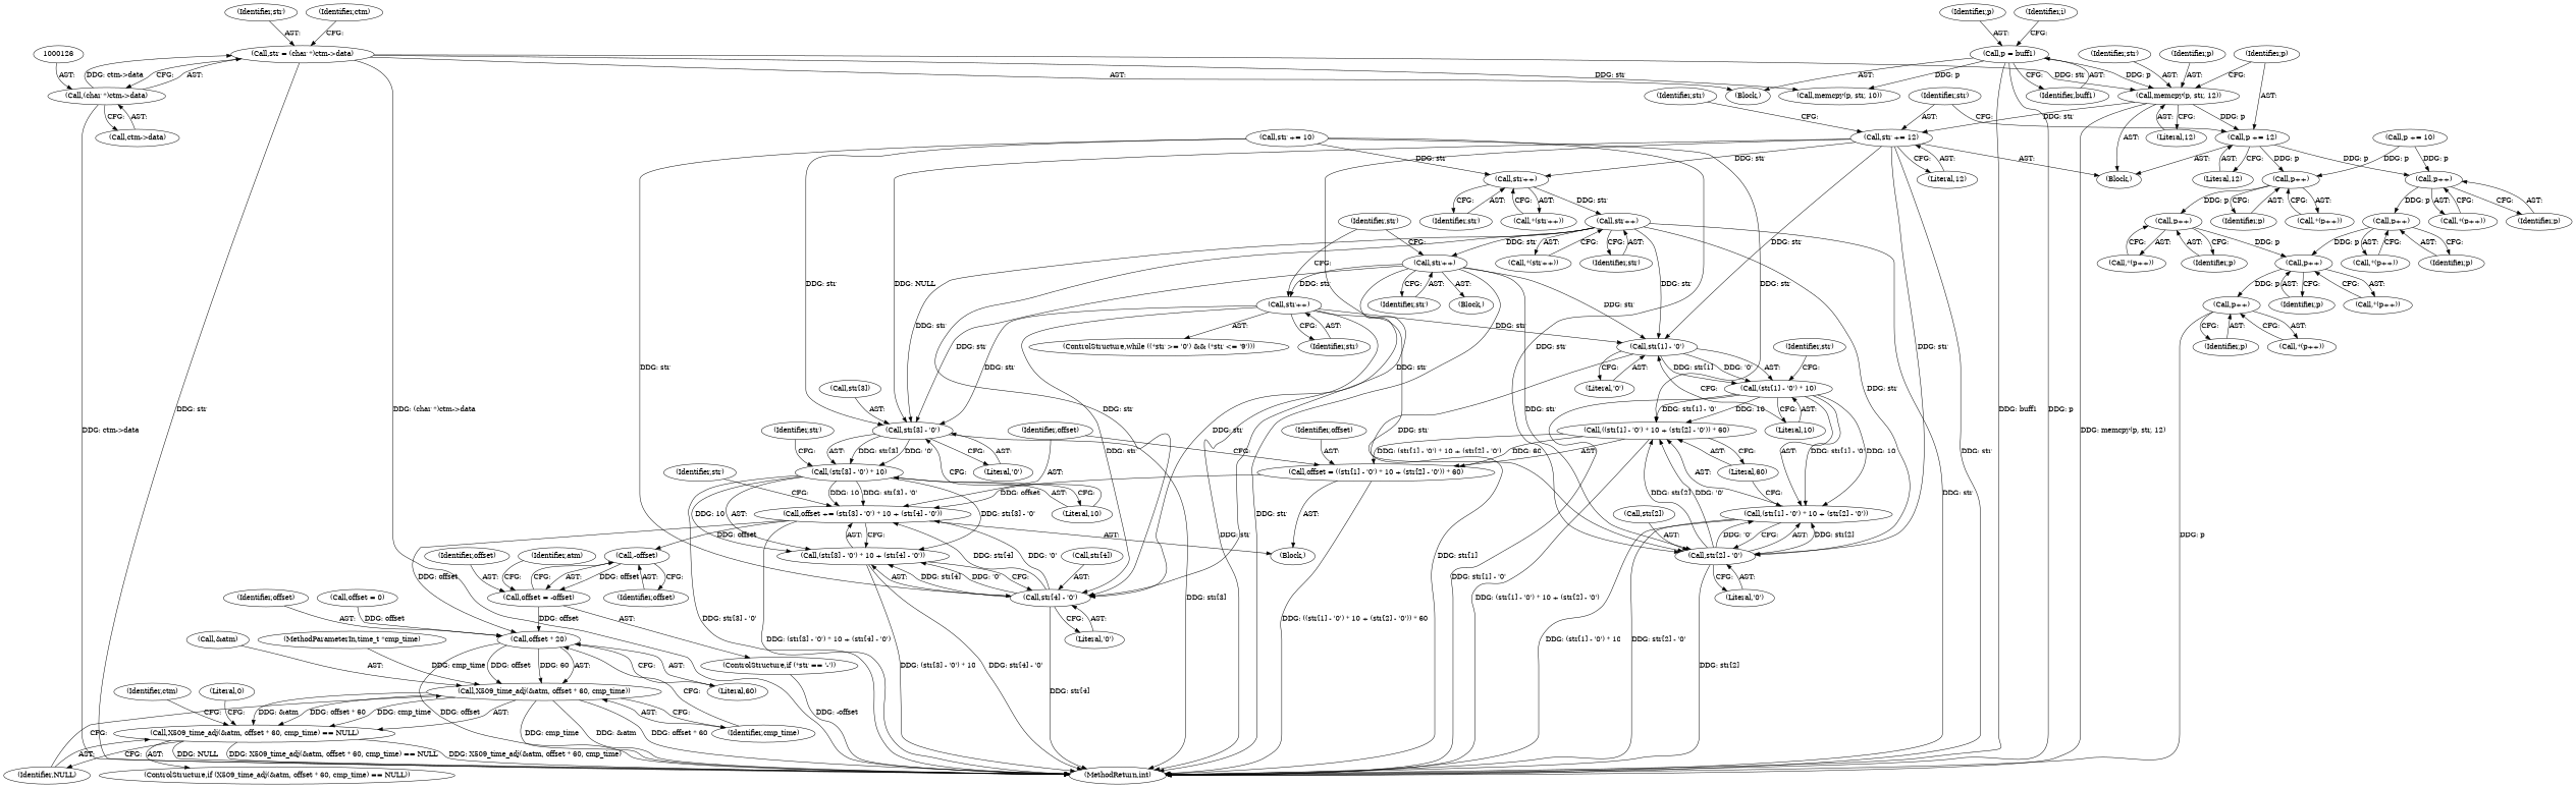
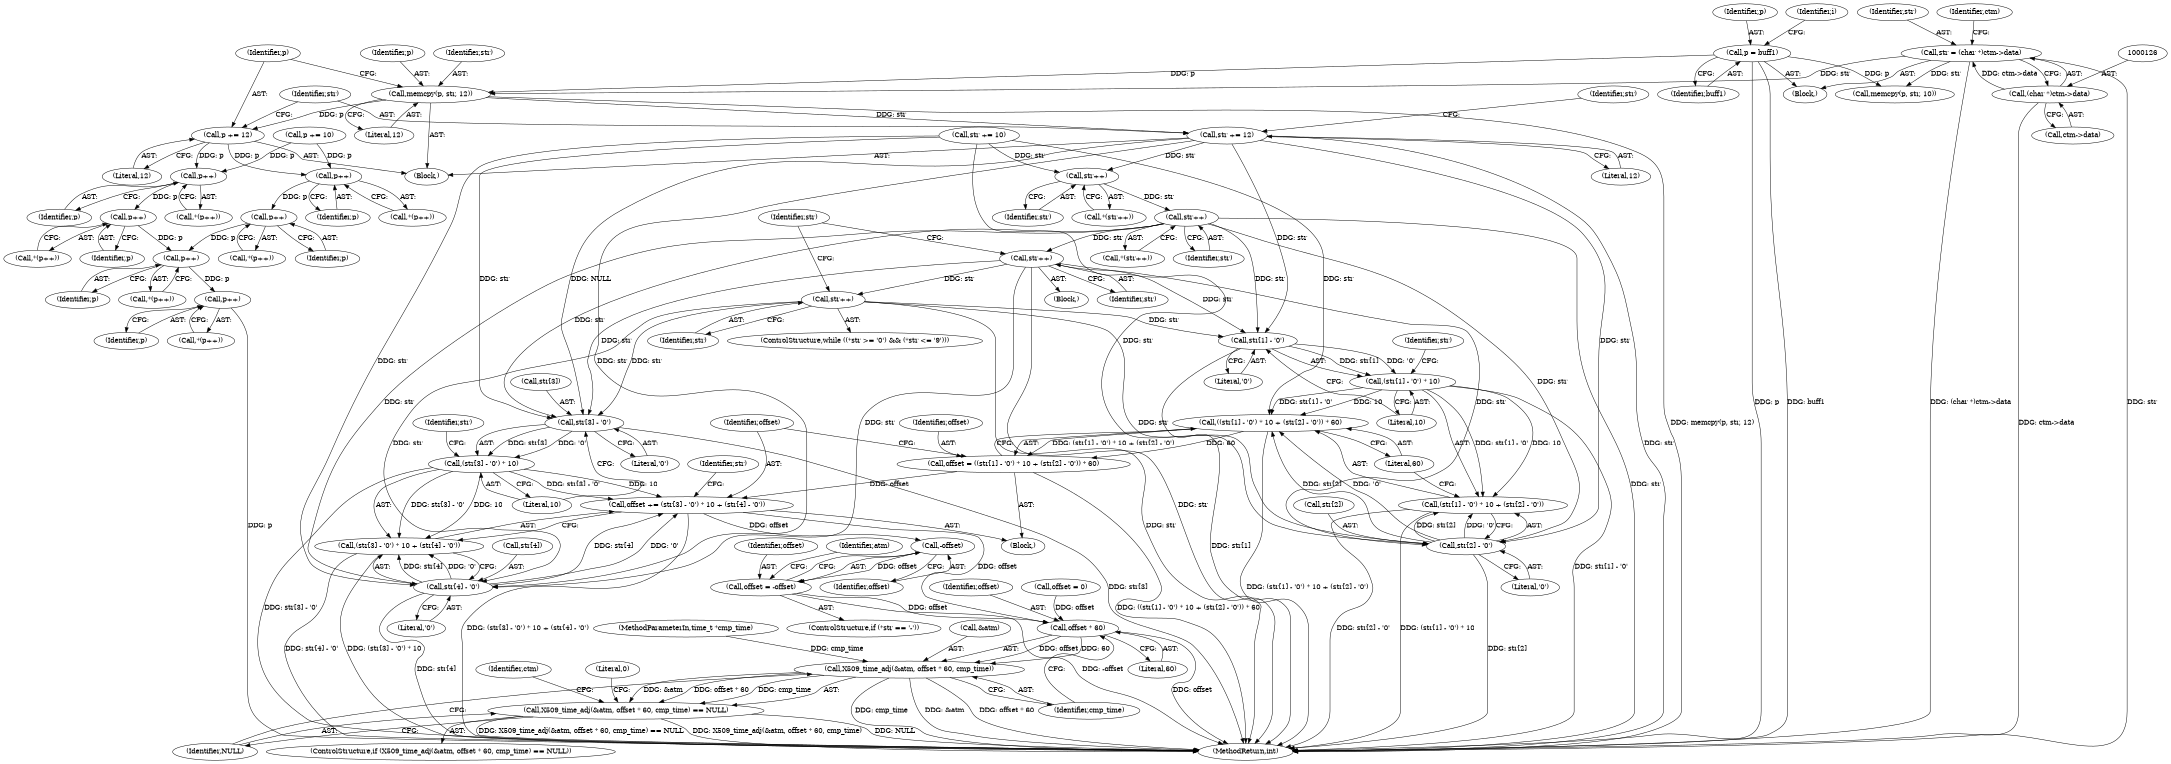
  digraph {
    n1 [label="(Call,memcpy(p, str, 12))"]
    n2 [label="(Call,p += 12)"]
    n3 [label="(Call,str += 12)"]
    n4 [label="(Block,)"]
    n5 [label="(MethodReturn,int)"]
    n6 [label="(Literal,12)"]
    n7 [label="(Call,p++)"]
    n8 [label="(Call,p++)"]
    n9 [label="(Literal,12)"]
    n10 [label="(Call,str++)"]
    n11 [label="(Call,str[1] - '0')"]
    n12 [label="(Call,str[2] - '0')"]
    n13 [label="(Call,str[3] - '0')"]
    n14 [label="(Call,str[4] - '0')"]
    n15 [label="(Literal,12)"]
    n16 [label="(Call,p = buff1)"]
    n17 [label="(Block,)"]
    n18 [label="(Call,memcpy(p, str, 10))"]
    n19 [label="(Identifier,buff1)"]
    n20 [label="(Call,str = (char *)ctm->data)"]
    n21 [label="(Call,(char *)ctm->data)"]
    n22 [label="(Call,ctm->data)"]
    n23 [label="(Call,p++)"]
    n24 [label="(Call,*(p++))"]
    n25 [label="(Identifier,p)"]
    n26 [label="(Call,p++)"]
    n27 [label="(Call,*(p++))"]
    n28 [label="(Identifier,p)"]
    n29 [label="(Call,p++)"]
    n30 [label="(Identifier,p)"]
    n31 [label="(Call,*(p++))"]
    n32 [label="(Call,p++)"]
    n33 [label="(Identifier,p)"]
    n34 [label="(Call,*(p++))"]
    n35 [label="(Call,*(p++))"]
    n36 [label="(Identifier,p)"]
    n37 [label="(Identifier,p)"]
    n38 [label="(Call,*(p++))"]
    n39 [label="(Call,str++)"]
    n40 [label="(Identifier,str)"]
    n41 [label="(Call,*(str++))"]
    n42 [label="(Call,(str[1] - '0') * 10)"]
    n43 [label="(Literal,'0')"]
    n44 [label="(Call,((str[1] - '0') * 10 + (str[2] - '0')) * 60)"]
    n45 [label="(Call,(str[1] - '0') * 10 + (str[2] - '0'))"]
    n46 [label="(Literal,'0')"]
    n47 [label="(Call,(str[3] - '0') * 10)"]
    n48 [label="(Literal,'0')"]
    n49 [label="(Call,offset += (str[3] - '0') * 10 + (str[4] - '0'))"]
    n50 [label="(Call,(str[3] - '0') * 10 + (str[4] - '0'))"]
    n51 [label="(Literal,'0')"]
    n52 [label="(Call,str++)"]
    n53 [label="(Identifier,str)"]
    n54 [label="(Call,*(str++))"]
    n55 [label="(Call,str++)"]
    n56 [label="(Block,)"]
    n57 [label="(Identifier,str)"]
    n58 [label="(Identifier,str)"]
    n59 [label="(ControlStructure,while ((*str >= '0') && (*str <= '9')))"]
    n60 [label="(Literal,10)"]
    n61 [label="(Call,offset = ((str[1] - '0') * 10 + (str[2] - '0')) * 60)"]
    n62 [label="(Literal,60)"]
    n63 [label="(Block,)"]
    n64 [label="(Call,-offset)"]
-   n65 [label="(Call,offset * 20)"]
+   n65 [label="(Call,offset * 60)"]
    n66 [label="(Call,offset = -offset)"]
    n67 [label="(Identifier,offset)"]
    n68 [label="(Call,X509_time_adj(&atm, offset * 60, cmp_time))"]
    n69 [label="(Literal,60)"]
    n70 [label="(ControlStructure,if (*str == '-'))"]
    n71 [label="(Call,X509_time_adj(&atm, offset * 60, cmp_time) == NULL)"]
    n72 [label="(Identifier,cmp_time)"]
    n73 [label="(ControlStructure,if (X509_time_adj(&atm, offset * 60, cmp_time) == NULL))"]
    n74 [label="(Identifier,NULL)"]
    n75 [label="(Literal,10)"]
    n76 [label="(Call,str[2])"]
    n77 [label="(Identifier,str)"]
    n78 [label="(MethodParameterIn,time_t *cmp_time)"]
    n79 [label="(Call,str[4])"]
    n80 [label="(Identifier,p)"]
    n81 [label="(Identifier,ctm)"]
    n82 [label="(Identifier,atm)"]
    n83 [label="(Literal,0)"]
    n84 [label="(Identifier,str)"]
    n85 [label="(Call,offset = 0)"]
    n86 [label="(Identifier,str)"]
    n87 [label="(Identifier,offset)"]
    n88 [label="(Identifier,p)"]
    n89 [label="(Call,str += 10)"]
    n90 [label="(Identifier,i)"]
    n91 [label="(Identifier,str)"]
    n92 [label="(Identifier,p)"]
    n93 [label="(Identifier,offset)"]
    n94 [label="(Call,p += 10)"]
    n95 [label="(Identifier,offset)"]
    n96 [label="(Identifier,str)"]
    n97 [label="(Identifier,str)"]
    n98 [label="(Identifier,offset)"]
    n99 [label="(Call,&atm)"]
    n100 [label="(Call,str[3])"]
    n101 [label="(Identifier,str)"]
    n102 [label="(Identifier,ctm)"]
    n103 [label="(Identifier,str)"]
    1000126
    n1 -> n2 [label="DDG: p"]
    n1 -> n3 [label="DDG: str"]
    n1 -> n4 [label="AST: "]
    n1 -> n5 [label="DDG: memcpy(p, str, 12)"]
    n1 -> n6 [label="CFG: "]
    n2 -> n4 [label="AST: "]
    n2 -> n7 [label="DDG: p"]
    n2 -> n8 [label="DDG: p"]
    n2 -> n9 [label="CFG: "]
    n3 -> n4 [label="AST: "]
    n3 -> n5 [label="DDG: str"]
    n3 -> n10 [label="DDG: str"]
    n3 -> n11 [label="DDG: str"]
    n3 -> n12 [label="DDG: str"]
    n3 -> n13 [label="DDG: NULL"]
    n3 -> n14 [label="DDG: str"]
    n3 -> n15 [label="CFG: "]
    n6 -> n1 [label="AST: "]
    n7 -> n23 [label="DDG: p"]
    n7 -> n24 [label="AST: "]
    n7 -> n25 [label="CFG: "]
    n8 -> n26 [label="DDG: p"]
    n8 -> n27 [label="AST: "]
    n8 -> n28 [label="CFG: "]
    n9 -> n2 [label="AST: "]
    n10 -> n39 [label="DDG: str"]
    n10 -> n40 [label="CFG: "]
    n10 -> n41 [label="AST: "]
    n11 -> n5 [label="DDG: str[1]"]
    n11 -> n42 [label="AST: "]
    n11 -> n42 [label="DDG: str[1]"]
    n11 -> n42 [label="DDG: '0'"]
    n11 -> n43 [label="CFG: "]
    n12 -> n5 [label="DDG: str[2]"]
    n12 -> n44 [label="DDG: str[2]"]
    n12 -> n44 [label="DDG: '0'"]
    n12 -> n45 [label="AST: "]
    n12 -> n45 [label="DDG: str[2]"]
    n12 -> n45 [label="DDG: '0'"]
    n12 -> n46 [label="CFG: "]
    n13 -> n5 [label="DDG: str[3]"]
    n13 -> n47 [label="AST: "]
    n13 -> n47 [label="DDG: str[3]"]
    n13 -> n47 [label="DDG: '0'"]
    n13 -> n48 [label="CFG: "]
    n14 -> n5 [label="DDG: str[4]"]
    n14 -> n49 [label="DDG: str[4]"]
    n14 -> n49 [label="DDG: '0'"]
    n14 -> n50 [label="AST: "]
    n14 -> n50 [label="DDG: str[4]"]
    n14 -> n50 [label="DDG: '0'"]
    n14 -> n51 [label="CFG: "]
    n15 -> n3 [label="AST: "]
    n16 -> n1 [label="DDG: p"]
    n16 -> n5 [label="DDG: buff1"]
    n16 -> n5 [label="DDG: p"]
    n16 -> n17 [label="AST: "]
    n16 -> n18 [label="DDG: p"]
    n16 -> n19 [label="CFG: "]
    n19 -> n16 [label="AST: "]
    n20 -> n1 [label="DDG: str"]
    n20 -> n5 [label="DDG: (char *)ctm->data"]
    n20 -> n5 [label="DDG: str"]
    n20 -> n17 [label="AST: "]
    n20 -> n18 [label="DDG: str"]
    n20 -> n21 [label="CFG: "]
    n21 -> n5 [label="DDG: ctm->data"]
    n21 -> n20 [label="AST: "]
    n21 -> n20 [label="DDG: ctm->data"]
    n21 -> n22 [label="CFG: "]
    n22 -> n21 [label="AST: "]
    n23 -> n29 [label="DDG: p"]
    n23 -> n30 [label="CFG: "]
    n23 -> n31 [label="AST: "]
    n24 -> n7 [label="CFG: "]
    n25 -> n7 [label="AST: "]
    n26 -> n29 [label="DDG: p"]
    n26 -> n37 [label="CFG: "]
    n26 -> n38 [label="AST: "]
    n27 -> n8 [label="CFG: "]
    n28 -> n8 [label="AST: "]
    n29 -> n32 [label="DDG: p"]
    n29 -> n33 [label="CFG: "]
    n29 -> n34 [label="AST: "]
    n30 -> n23 [label="AST: "]
    n31 -> n23 [label="CFG: "]
    n32 -> n5 [label="DDG: p"]
    n32 -> n35 [label="AST: "]
    n32 -> n36 [label="CFG: "]
    n33 -> n29 [label="AST: "]
    n34 -> n29 [label="CFG: "]
    n35 -> n32 [label="CFG: "]
    n36 -> n32 [label="AST: "]
    n37 -> n26 [label="AST: "]
    n38 -> n26 [label="CFG: "]
    n39 -> n5 [label="DDG: str"]
    n39 -> n11 [label="DDG: str"]
    n39 -> n12 [label="DDG: str"]
    n39 -> n13 [label="DDG: str"]
    n39 -> n14 [label="DDG: str"]
    n39 -> n52 [label="DDG: str"]
    n39 -> n53 [label="CFG: "]
    n39 -> n54 [label="AST: "]
    n40 -> n10 [label="AST: "]
    n41 -> n10 [label="CFG: "]
    n42 -> n5 [label="DDG: str[1] - '0'"]
    n42 -> n44 [label="DDG: str[1] - '0'"]
    n42 -> n44 [label="DDG: 10"]
    n42 -> n45 [label="AST: "]
    n42 -> n45 [label="DDG: str[1] - '0'"]
    n42 -> n45 [label="DDG: 10"]
    n42 -> n60 [label="CFG: "]
    n43 -> n11 [label="AST: "]
    n44 -> n5 [label="DDG: (str[1] - '0') * 10 + (str[2] - '0')"]
    n44 -> n61 [label="AST: "]
    n44 -> n61 [label="DDG: (str[1] - '0') * 10 + (str[2] - '0')"]
    n44 -> n61 [label="DDG: 60"]
    n44 -> n62 [label="CFG: "]
    n45 -> n5 [label="DDG: str[2] - '0'"]
    n45 -> n5 [label="DDG: (str[1] - '0') * 10"]
    n45 -> n12 [label="CFG: "]
    n45 -> n44 [label="AST: "]
    n46 -> n12 [label="AST: "]
    n47 -> n5 [label="DDG: str[3] - '0'"]
    n47 -> n49 [label="DDG: str[3] - '0'"]
    n47 -> n49 [label="DDG: 10"]
    n47 -> n50 [label="AST: "]
    n47 -> n50 [label="DDG: str[3] - '0'"]
    n47 -> n50 [label="DDG: 10"]
    n47 -> n75 [label="CFG: "]
    n48 -> n13 [label="AST: "]
    n49 -> n5 [label="DDG: (str[3] - '0') * 10 + (str[4] - '0')"]
    n49 -> n50 [label="CFG: "]
    n49 -> n63 [label="AST: "]
    n49 -> n64 [label="DDG: offset"]
    n49 -> n65 [label="DDG: offset"]
    n50 -> n5 [label="DDG: str[4] - '0'"]
    n50 -> n5 [label="DDG: (str[3] - '0') * 10"]
    n50 -> n14 [label="CFG: "]
    n50 -> n49 [label="AST: "]
    n51 -> n14 [label="AST: "]
    n52 -> n5 [label="DDG: str"]
    n52 -> n11 [label="DDG: str"]
    n52 -> n12 [label="DDG: str"]
    n52 -> n13 [label="DDG: str"]
    n52 -> n14 [label="DDG: str"]
    n52 -> n55 [label="DDG: str"]
    n52 -> n56 [label="AST: "]
    n52 -> n57 [label="CFG: "]
    n53 -> n39 [label="AST: "]
    n54 -> n39 [label="CFG: "]
    n55 -> n5 [label="DDG: str"]
    n55 -> n11 [label="DDG: str"]
    n55 -> n12 [label="DDG: str"]
    n55 -> n13 [label="DDG: str"]
    n55 -> n14 [label="DDG: str"]
    n55 -> n58 [label="CFG: "]
    n55 -> n59 [label="AST: "]
    n57 -> n52 [label="AST: "]
    n58 -> n55 [label="AST: "]
    n60 -> n11 [label="CFG: "]
    n60 -> n42 [label="AST: "]
    n61 -> n5 [label="DDG: ((str[1] - '0') * 10 + (str[2] - '0')) * 60"]
+   n61 -> n44 [label="CFG: "]
    n61 -> n49 [label="DDG: offset"]
    n61 -> n63 [label="AST: "]
    n62 -> n44 [label="AST: "]
    n62 -> n45 [label="CFG: "]
    n64 -> n66 [label="AST: "]
    n64 -> n66 [label="DDG: offset"]
    n64 -> n67 [label="CFG: "]
    n65 -> n5 [label="DDG: offset"]
    n65 -> n68 [label="AST: "]
    n65 -> n68 [label="DDG: offset"]
    n65 -> n68 [label="DDG: 60"]
    n65 -> n69 [label="CFG: "]
-   n70 -> n5 [label="DDG: -offset"]
+   n66 -> n5 [label="DDG: -offset"]
    n66 -> n64 [label="CFG: "]
    n66 -> n65 [label="DDG: offset"]
    n66 -> n70 [label="AST: "]
    n67 -> n64 [label="AST: "]
    n68 -> n5 [label="DDG: cmp_time"]
    n68 -> n5 [label="DDG: &atm"]
    n68 -> n5 [label="DDG: offset * 60"]
    n68 -> n71 [label="AST: "]
    n68 -> n71 [label="DDG: &atm"]
    n68 -> n71 [label="DDG: offset * 60"]
    n68 -> n71 [label="DDG: cmp_time"]
    n68 -> n72 [label="CFG: "]
    n69 -> n65 [label="AST: "]
    n71 -> n5 [label="DDG: NULL"]
    n71 -> n5 [label="DDG: X509_time_adj(&atm, offset * 60, cmp_time) == NULL"]
    n71 -> n5 [label="DDG: X509_time_adj(&atm, offset * 60, cmp_time)"]
    n71 -> n73 [label="AST: "]
    n71 -> n74 [label="CFG: "]
    n72 -> n65 [label="CFG: "]
    n72 -> n68 [label="AST: "]
    n74 -> n68 [label="CFG: "]
    n74 -> n71 [label="AST: "]
    n75 -> n13 [label="CFG: "]
    n75 -> n47 [label="AST: "]
    n76 -> n12 [label="AST: "]
    n77 -> n42 [label="CFG: "]
    n78 -> n68 [label="DDG: cmp_time"]
    n79 -> n14 [label="AST: "]
    n80 -> n1 [label="AST: "]
    n81 -> n71 [label="CFG: "]
    n82 -> n66 [label="CFG: "]
    n83 -> n71 [label="CFG: "]
    n84 -> n52 [label="CFG: "]
    n84 -> n55 [label="CFG: "]
    n85 -> n65 [label="DDG: offset"]
    n86 -> n47 [label="CFG: "]
    n87 -> n65 [label="AST: "]
    n88 -> n16 [label="AST: "]
    n89 -> n10 [label="DDG: str"]
    n89 -> n12 [label="DDG: str"]
    n89 -> n13 [label="DDG: str"]
    n89 -> n14 [label="DDG: str"]
    n89 -> n44 [label="DDG: str"]
    n90 -> n16 [label="CFG: "]
    n91 -> n2 [label="CFG: "]
    n91 -> n3 [label="AST: "]
    n92 -> n1 [label="CFG: "]
    n92 -> n2 [label="AST: "]
    n93 -> n61 [label="AST: "]
    n94 -> n7 [label="DDG: p"]
    n94 -> n8 [label="DDG: p"]
    n95 -> n49 [label="AST: "]
    n95 -> n61 [label="CFG: "]
    n96 -> n49 [label="CFG: "]
    n97 -> n1 [label="AST: "]
    n98 -> n66 [label="AST: "]
    n99 -> n68 [label="AST: "]
    n100 -> n13 [label="AST: "]
    n101 -> n20 [label="AST: "]
    n102 -> n20 [label="CFG: "]
    n103 -> n3 [label="CFG: "]
    1000126 -> n21 [label="AST: "]
  }
